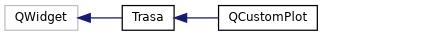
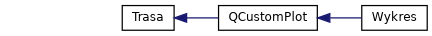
  digraph {
    rankdir=LR
    node [color=black fillcolor=white fontname=Helvetica fontsize=10 shape=record style=filled]
    edge [color=midnightblue dir=back fontname=Helvetica fontsize=10 labelfontname=Helvetica labelfontsize=10 style=solid]
-   n1 [color=grey75 height=0.2 label=QWidget width=0.4]
    n2 [height=0.2 label=Trasa width=0.4]
    n3 [height=0.2 label=QCustomPlot width=0.4]
-   n1 -> n2
+   n4 [height=0.2 label=Wykres width=0.4]
    n2 -> n3
+   n3 -> n4
  }
